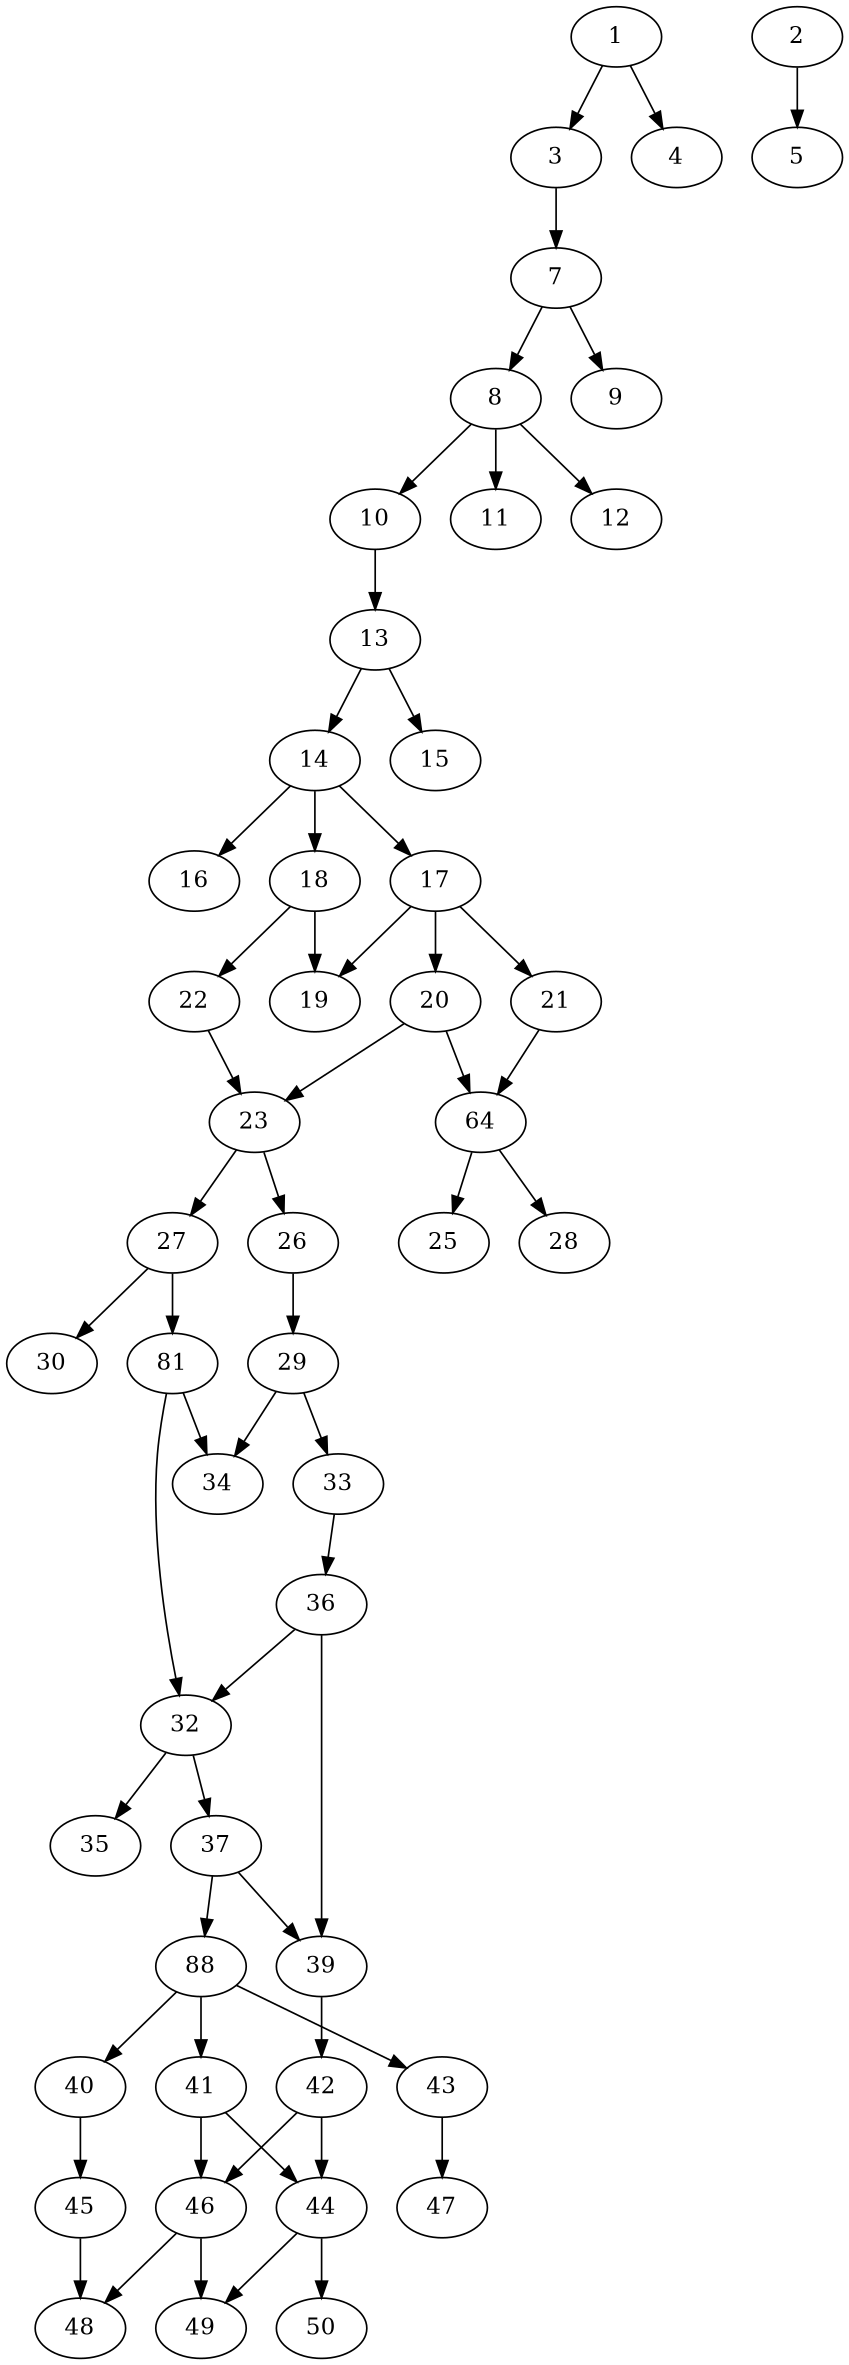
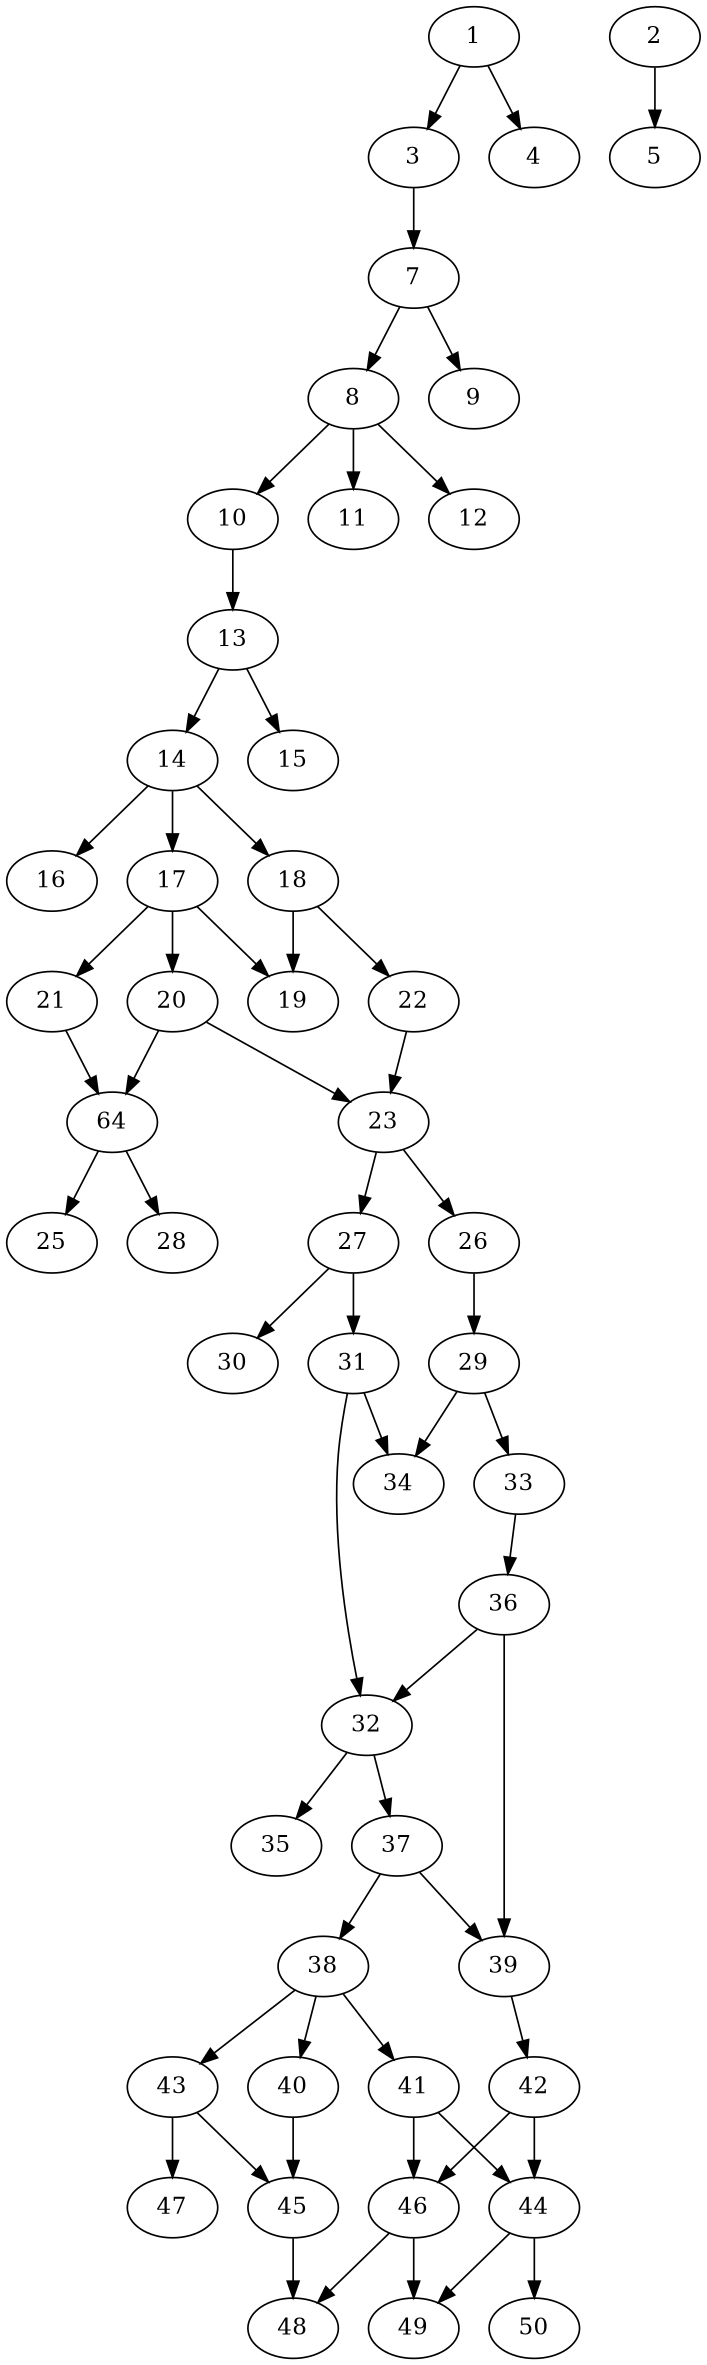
  digraph {
    node [alpha=0.18]
    1 [alpha=0.14 expect_size=22558720]
    3 [alpha=0.16 expect_size=42449920]
    4 [alpha=0.11 expect_size=43668480]
    7 [alpha=0.08 expect_size=18091008]
    8 [alpha=0.07 expect_size=12403712]
    9 [expect_size=49314816]
    2 [alpha=0.00 expect_size=11176960]
    5 [alpha=0.04 expect_size=7067648]
    10 [expect_size=24005632]
    11 [alpha=0.00 expect_size=49943552]
    12 [alpha=0.15 expect_size=36822016]
    13 [alpha=0.12 expect_size=37727232]
    14 [alpha=0.19 expect_size=27240448]
    15 [alpha=0.12 expect_size=5995520]
    16 [alpha=0.12 expect_size=15955968]
    17 [alpha=0.02 expect_size=10909696]
    18 [alpha=0.20 expect_size=29556736]
    19 [alpha=0.10 expect_size=46790656]
    20 [expect_size=41755648]
    21 [alpha=0.13 expect_size=36149248]
    22 [alpha=0.11 expect_size=37305344]
    23 [alpha=0.05 expect_size=26155008]
    n23 [alpha=0.14 expect_size=8062976 label=64]
    26 [alpha=0.00 expect_size=32497664]
    27 [alpha=0.01 expect_size=13528064]
    25 [alpha=0.05 expect_size=52066304]
    28 [alpha=0.05 expect_size=17869824]
    29 [alpha=0.08 expect_size=17772544]
    30 [expect_size=42213376]
-   31 [alpha=0.08 expect_size=38011904 label=81]
+   31 [alpha=0.08 expect_size=38011904]
    33 [alpha=0.07 expect_size=48752640]
    34 [alpha=0.13 expect_size=12465152]
    32 [alpha=0.11 expect_size=22484992]
    36 [alpha=0.10 expect_size=10884096]
    35 [alpha=0.19 expect_size=46419968]
    37 [alpha=0.04 expect_size=11728896]
    39 [alpha=0.08 expect_size=26704896]
-   38 [alpha=0.07 expect_size=14614528 label=88]
+   38 [alpha=0.07 expect_size=14614528]
    42 [expect_size=11766784]
    40 [alpha=0.05 expect_size=44884992]
    41 [alpha=0.14 expect_size=40734720]
    43 [alpha=0.10 expect_size=36748288]
    44 [alpha=0.03 expect_size=6604800]
    46 [alpha=0.01 expect_size=36434944]
    45 [alpha=0.17 expect_size=37705728]
    47 [alpha=0.10 expect_size=13503488]
    48 [alpha=0.03 expect_size=21765120]
    49 [alpha=0.02 expect_size=38350848]
    50 [alpha=0.17 expect_size=10435584]
    1 -> 3
    1 -> 4
    3 -> 7
    7 -> 8
    7 -> 9
    8 -> 10
    8 -> 11
    8 -> 12
    2 -> 5
    10 -> 13
    13 -> 14
    13 -> 15
    14 -> 16
    14 -> 17
    14 -> 18
    17 -> 19
    17 -> 20
    17 -> 21
    18 -> 19
    18 -> 22
    20 -> 23
    20 -> n23
    21 -> n23
    22 -> 23
    23 -> 26
    23 -> 27
    n23 -> 25
    n23 -> 28
    26 -> 29
    27 -> 30
    27 -> 31
    29 -> 33
    29 -> 34
    31 -> 34
    31 -> 32
    33 -> 36
    32 -> 35
    32 -> 37
    36 -> 32
    36 -> 39
    37 -> 39
    37 -> 38
    39 -> 42
    38 -> 40
    38 -> 41
    38 -> 43
    42 -> 44
    42 -> 46
    40 -> 45
    41 -> 44
    41 -> 46
+   43 -> 45
    43 -> 47
    44 -> 49
    44 -> 50
    46 -> 48
    46 -> 49
    45 -> 48
  }
